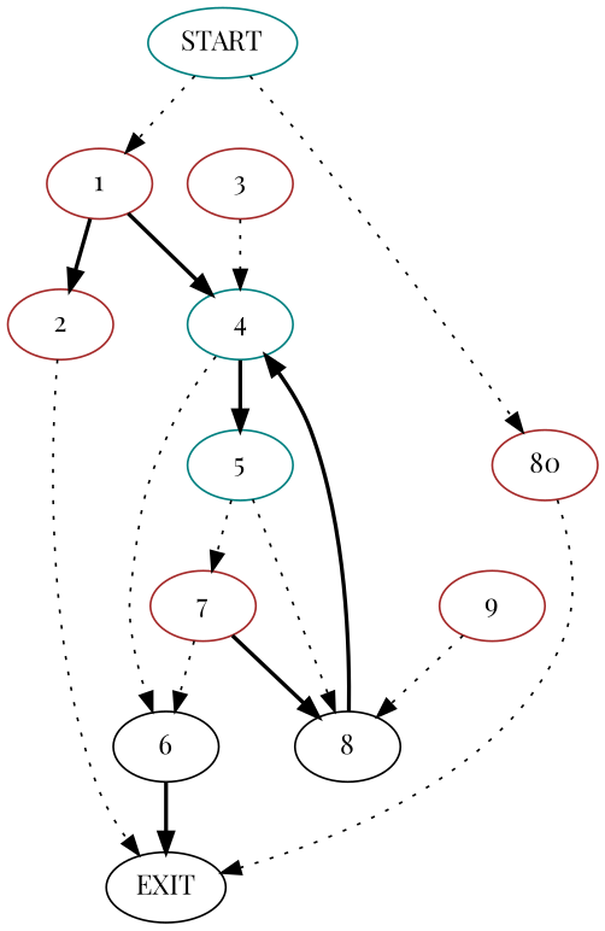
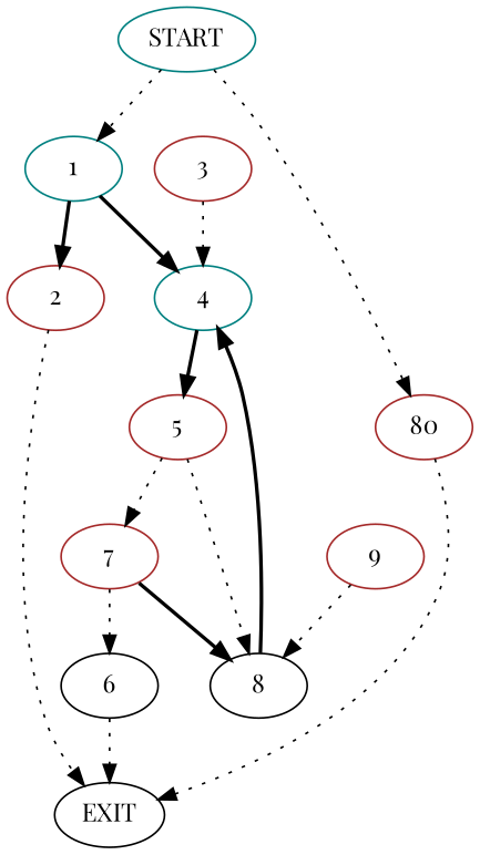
  digraph {
    fontname="Playfair Display"
    node [color=brown fontname="Playfair Display"]
    edge [fontname="Playfair Display" style=dotted]
    n1 [color=teal label=START]
-   1
+   1 [color=teal]
    n3 [label=80]
    2
    4 [color=teal]
    n6 [color=black label=EXIT]
    3
-   5 [color=teal]
+   5
    6 [color=black]
    7
    8 [color=black]
    9
    n1 -> 1
    n1 -> n3
    1 -> 2 [style=bold]
    1 -> 4 [style=bold]
    n3 -> n6
    2 -> n6
    4 -> 5 [style=bold]
-   4 -> 6
    3 -> 4
    5 -> 7
    5 -> 8
-   6 -> n6 [style=bold]
+   6 -> n6
    7 -> 6
    7 -> 8 [style=bold]
    8 -> 4 [style=bold]
    9 -> 8
  }
